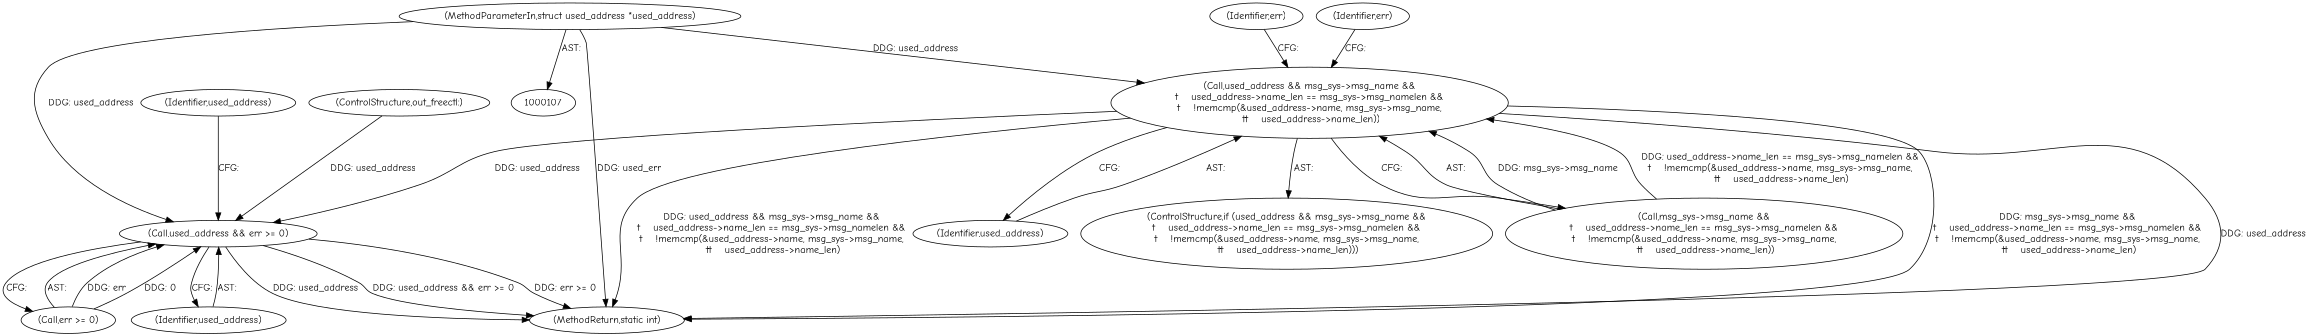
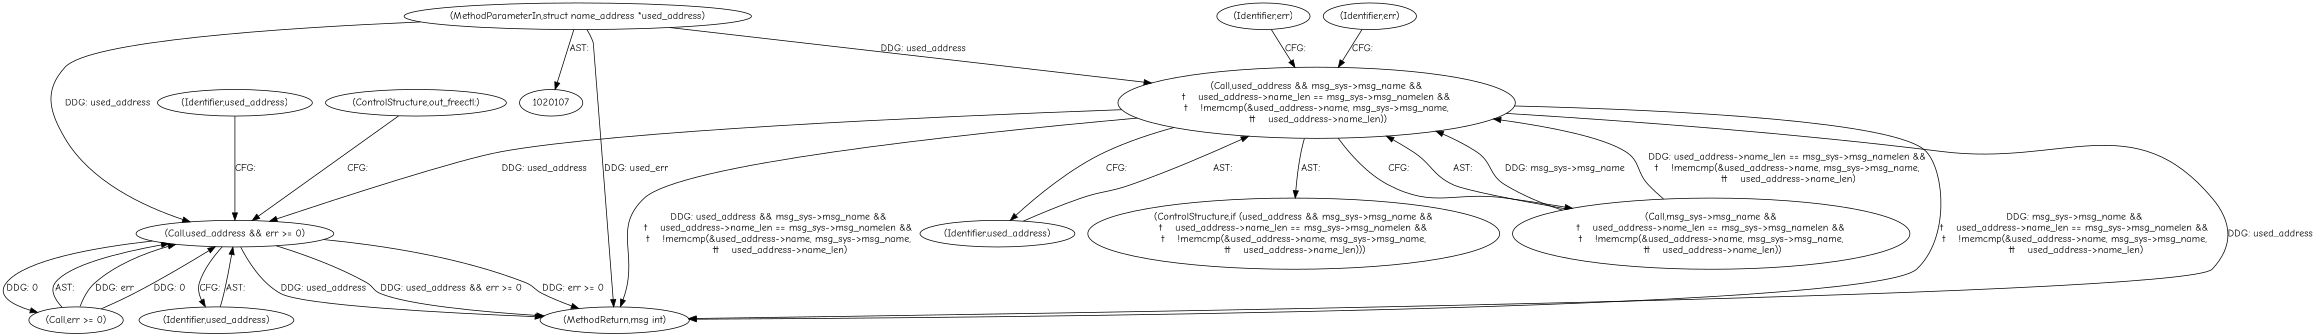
  digraph {
    fontname="Comic Neue"
    node [fontname="Comic Neue"]
    edge [fontname="Comic Neue"]
-   n1 [label="(MethodParameterIn,struct used_address *used_address)"]
+   n1 [label="(MethodParameterIn,struct name_address *used_address)"]
    n2 [label="(Call,used_address && msg_sys->msg_name &&\n\t    used_address->name_len == msg_sys->msg_namelen &&\n\t    !memcmp(&used_address->name, msg_sys->msg_name,\n \t\t    used_address->name_len))"]
    n3 [label="(Call,used_address && err >= 0)"]
-   n4 [label="(MethodReturn,static int)"]
-   1000107
+   n4 [label="(MethodReturn,msg int)"]
+   1000107 [label=1020107]
    n6 [label="(Identifier,used_address)"]
    n7 [label="(Call,msg_sys->msg_name &&\n\t    used_address->name_len == msg_sys->msg_namelen &&\n\t    !memcmp(&used_address->name, msg_sys->msg_name,\n \t\t    used_address->name_len))"]
    n8 [label="(ControlStructure,if (used_address && msg_sys->msg_name &&\n\t    used_address->name_len == msg_sys->msg_namelen &&\n\t    !memcmp(&used_address->name, msg_sys->msg_name,\n \t\t    used_address->name_len)))"]
    n9 [label="(Call,err >= 0)"]
    n10 [label="(Identifier,used_address)"]
    n11 [label="(Identifier,used_address)"]
    n12 [label="(Identifier,err)"]
    n13 [label="(ControlStructure,out_freectl:)"]
    n14 [label="(Identifier,err)"]
    n1 -> n2 [label="DDG: used_address"]
    n1 -> n3 [label="DDG: used_address"]
    n1 -> n4 [label="DDG: used_err"]
    n1 -> 1000107 [label="AST: "]
    n2 -> n3 [label="DDG: used_address"]
    n2 -> n4 [label="DDG: msg_sys->msg_name &&\n\t    used_address->name_len == msg_sys->msg_namelen &&\n\t    !memcmp(&used_address->name, msg_sys->msg_name,\n \t\t    used_address->name_len)"]
    n2 -> n4 [label="DDG: used_address"]
    n2 -> n4 [label="DDG: used_address && msg_sys->msg_name &&\n\t    used_address->name_len == msg_sys->msg_namelen &&\n\t    !memcmp(&used_address->name, msg_sys->msg_name,\n \t\t    used_address->name_len)"]
    n2 -> n6 [label="CFG: "]
    n2 -> n7 [label="CFG: "]
    n2 -> n8 [label="AST: "]
    n3 -> n4 [label="DDG: err >= 0"]
    n3 -> n4 [label="DDG: used_address"]
    n3 -> n4 [label="DDG: used_address && err >= 0"]
-   n3 -> n9 [label="CFG: "]
+   n3 -> n9 [label="DDG: 0"]
    n3 -> n10 [label="CFG: "]
    n6 -> n2 [label="AST: "]
    n7 -> n2 [label="AST: "]
    n7 -> n2 [label="DDG: msg_sys->msg_name"]
    n7 -> n2 [label="DDG: used_address->name_len == msg_sys->msg_namelen &&\n\t    !memcmp(&used_address->name, msg_sys->msg_name,\n \t\t    used_address->name_len)"]
    n9 -> n3 [label="AST: "]
    n9 -> n3 [label="DDG: err"]
    n9 -> n3 [label="DDG: 0"]
    n10 -> n3 [label="AST: "]
    n11 -> n3 [label="CFG: "]
    n12 -> n2 [label="CFG: "]
-   n13 -> n3 [label="DDG: used_address"]
+   n13 -> n3 [label="CFG: "]
    n14 -> n2 [label="CFG: "]
  }
